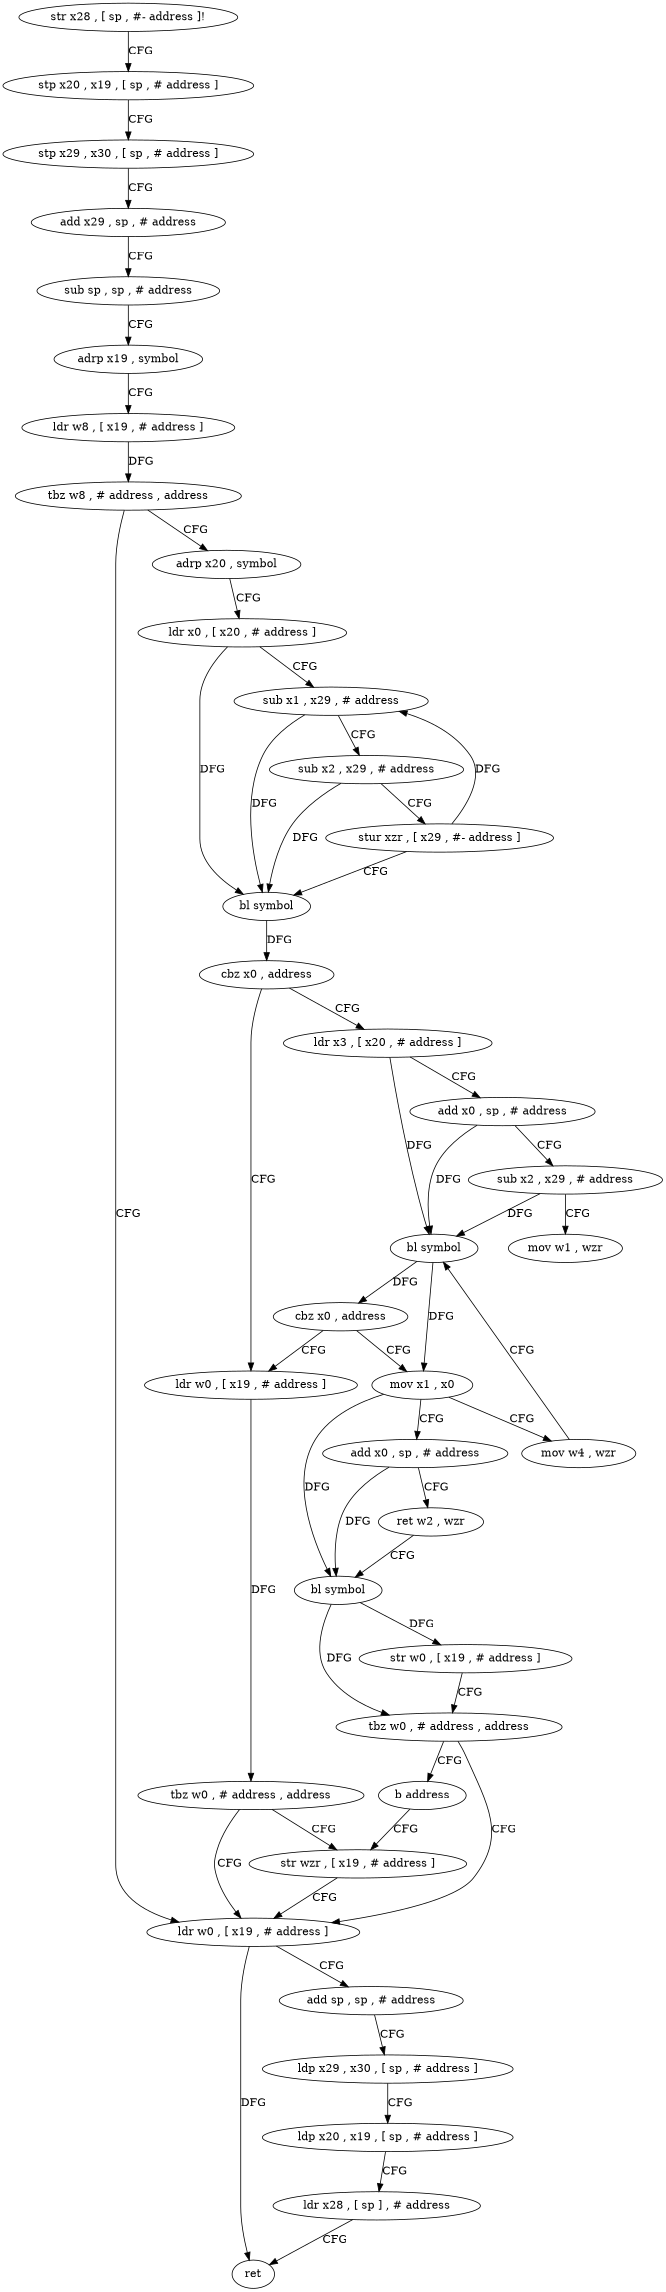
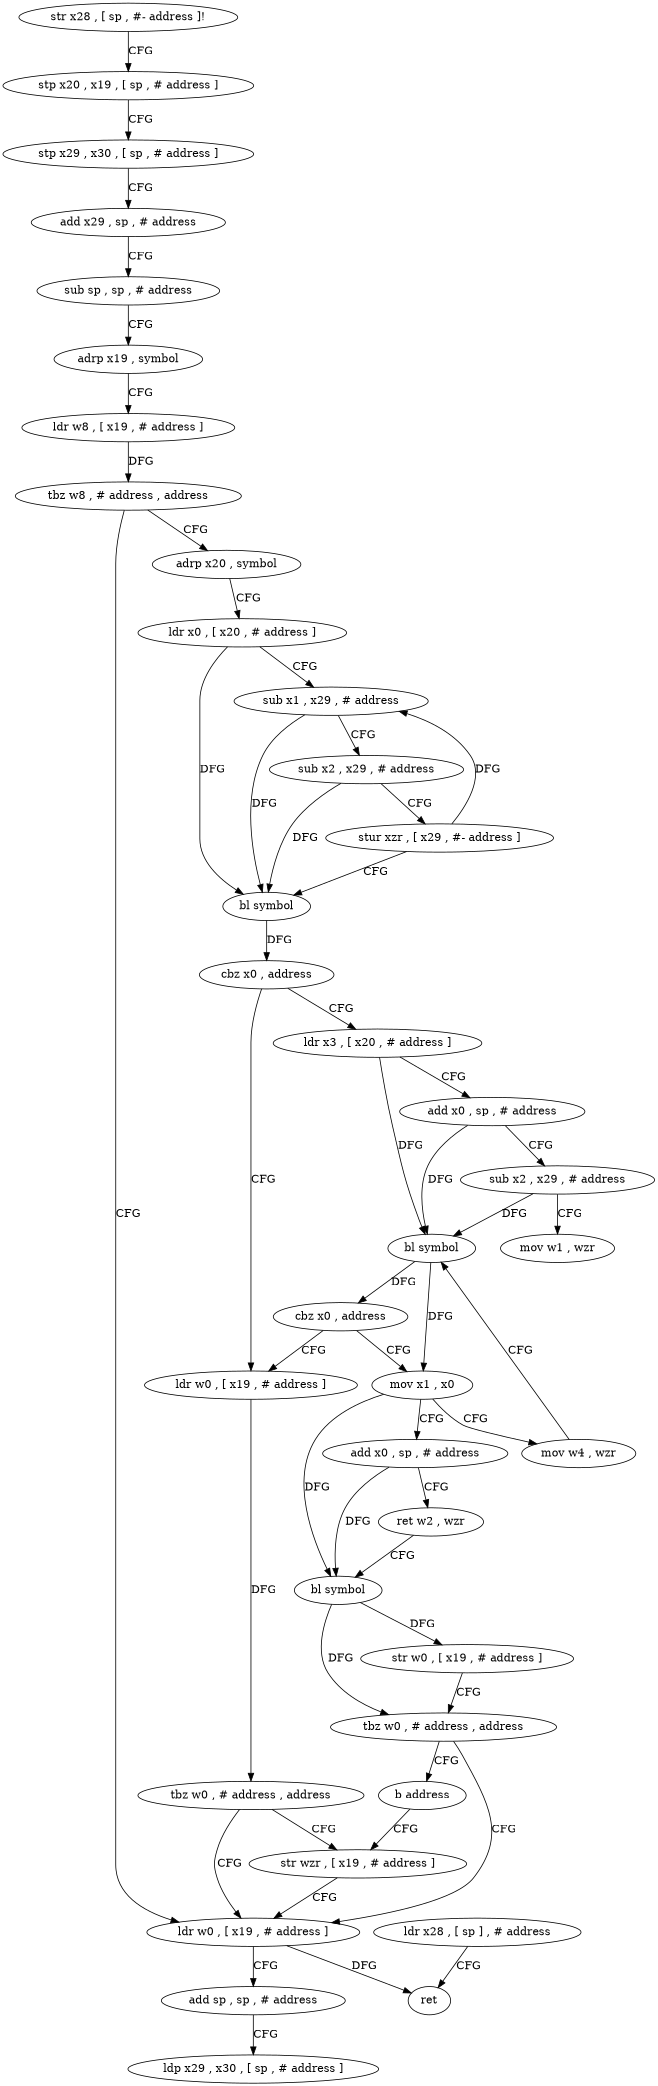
  digraph {
    n1 [label="str x28 , [ sp , #- address ]!"]
    n2 [label="stp x20 , x19 , [ sp , # address ]"]
    n3 [label="stp x29 , x30 , [ sp , # address ]"]
    n4 [label="add x29 , sp , # address"]
    n5 [label="sub sp , sp , # address"]
    n6 [label="adrp x19 , symbol"]
    n7 [label="ldr w8 , [ x19 , # address ]"]
    n8 [label="tbz w8 , # address , address"]
    n9 [label="ldr w0 , [ x19 , # address ]"]
    n10 [label="adrp x20 , symbol"]
    n11 [label="add sp , sp , # address"]
    n12 [label=ret]
    n13 [label="ldr x0 , [ x20 , # address ]"]
    n14 [label="ldp x29 , x30 , [ sp , # address ]"]
    n15 [label="sub x1 , x29 , # address"]
    n16 [label="bl symbol"]
-   n17 [label="ldp x20 , x19 , [ sp , # address ]"]
    n18 [label="ldr x28 , [ sp ] , # address"]
    n19 [label="sub x2 , x29 , # address"]
    n20 [label="cbz x0 , address"]
    n21 [label="stur xzr , [ x29 , #- address ]"]
    n22 [label="ldr w0 , [ x19 , # address ]"]
    n23 [label="ldr x3 , [ x20 , # address ]"]
    n24 [label="tbz w0 , # address , address"]
    n25 [label="add x0 , sp , # address"]
    n26 [label="bl symbol"]
    n27 [label="str wzr , [ x19 , # address ]"]
    n28 [label="sub x2 , x29 , # address"]
    n29 [label="cbz x0 , address"]
    n30 [label="mov x1 , x0"]
    n31 [label="mov w1 , wzr"]
    n32 [label="mov w4 , wzr"]
    n33 [label="add x0 , sp , # address"]
    n34 [label="bl symbol"]
    n35 [label="ret w2 , wzr"]
    n36 [label="str w0 , [ x19 , # address ]"]
    n37 [label="tbz w0 , # address , address"]
    n38 [label="b address"]
    n1 -> n2 [label=CFG]
    n2 -> n3 [label=CFG]
    n3 -> n4 [label=CFG]
    n4 -> n5 [label=CFG]
    n5 -> n6 [label=CFG]
    n6 -> n7 [label=CFG]
    n7 -> n8 [label=DFG]
    n8 -> n9 [label=CFG]
    n8 -> n10 [label=CFG]
    n9 -> n11 [label=CFG]
    n9 -> n12 [label=DFG]
    n10 -> n13 [label=CFG]
    n11 -> n14 [label=CFG]
    n13 -> n15 [label=CFG]
    n13 -> n16 [label=DFG]
-   n14 -> n17 [label=CFG]
    n15 -> n16 [label=DFG]
    n15 -> n19 [label=CFG]
    n16 -> n20 [label=DFG]
-   n17 -> n18 [label=CFG]
    n18 -> n12 [label=CFG]
    n19 -> n16 [label=DFG]
    n19 -> n21 [label=CFG]
    n20 -> n22 [label=CFG]
    n20 -> n23 [label=CFG]
    n21 -> n15 [label=DFG]
    n21 -> n16 [label=CFG]
    n22 -> n24 [label=DFG]
    n23 -> n25 [label=CFG]
    n23 -> n26 [label=DFG]
    n24 -> n9 [label=CFG]
    n24 -> n27 [label=CFG]
    n25 -> n26 [label=DFG]
    n25 -> n28 [label=CFG]
    n26 -> n29 [label=DFG]
    n26 -> n30 [label=DFG]
    n27 -> n9 [label=CFG]
    n28 -> n26 [label=DFG]
    n28 -> n31 [label=CFG]
    n29 -> n22 [label=CFG]
    n29 -> n30 [label=CFG]
    n30 -> n32 [label=CFG]
    n30 -> n33 [label=CFG]
    n30 -> n34 [label=DFG]
    n32 -> n26 [label=CFG]
    n33 -> n34 [label=DFG]
    n33 -> n35 [label=CFG]
    n34 -> n36 [label=DFG]
    n34 -> n37 [label=DFG]
    n35 -> n34 [label=CFG]
    n36 -> n37 [label=CFG]
    n37 -> n9 [label=CFG]
    n37 -> n38 [label=CFG]
    n38 -> n27 [label=CFG]
  }
